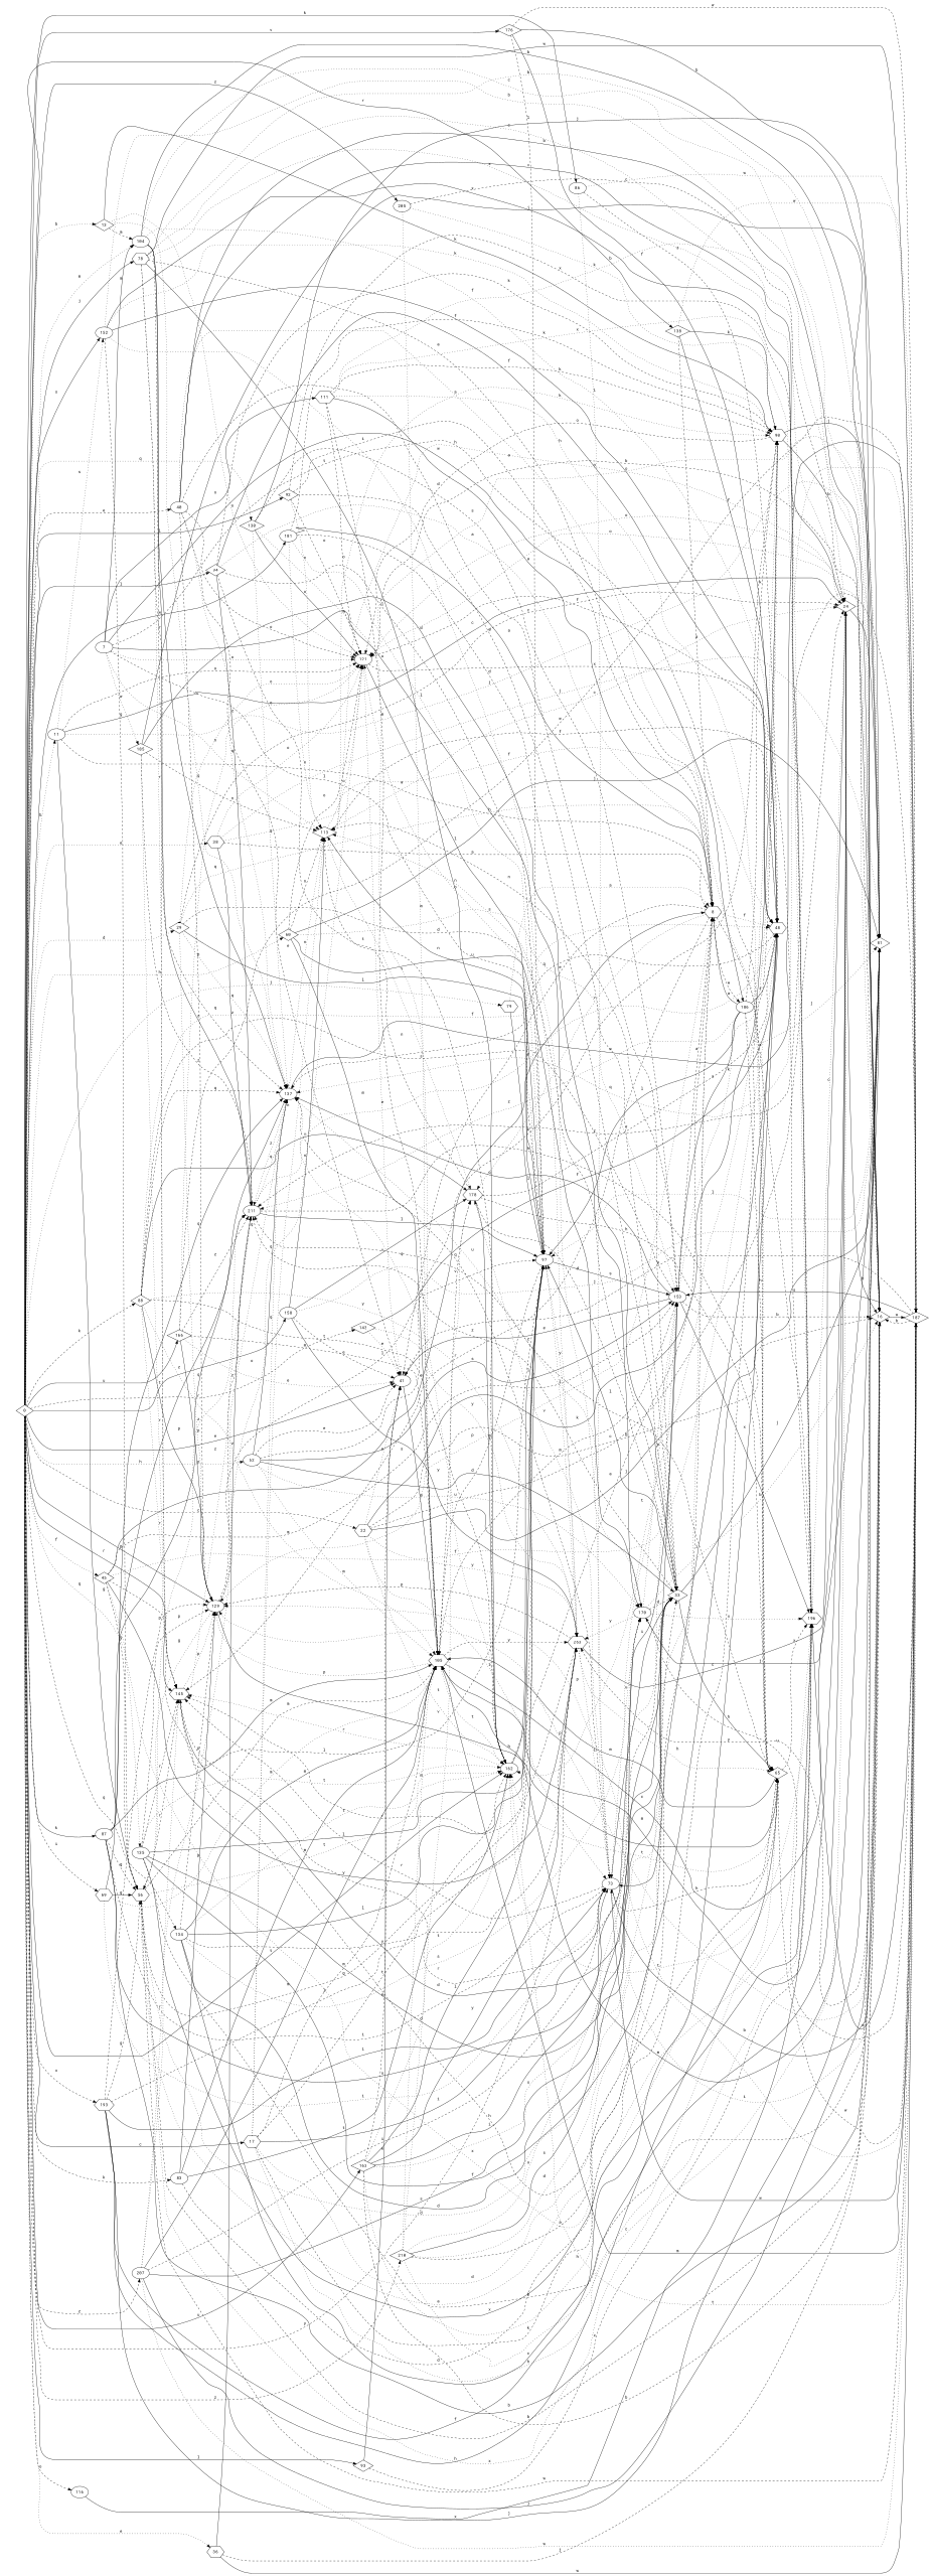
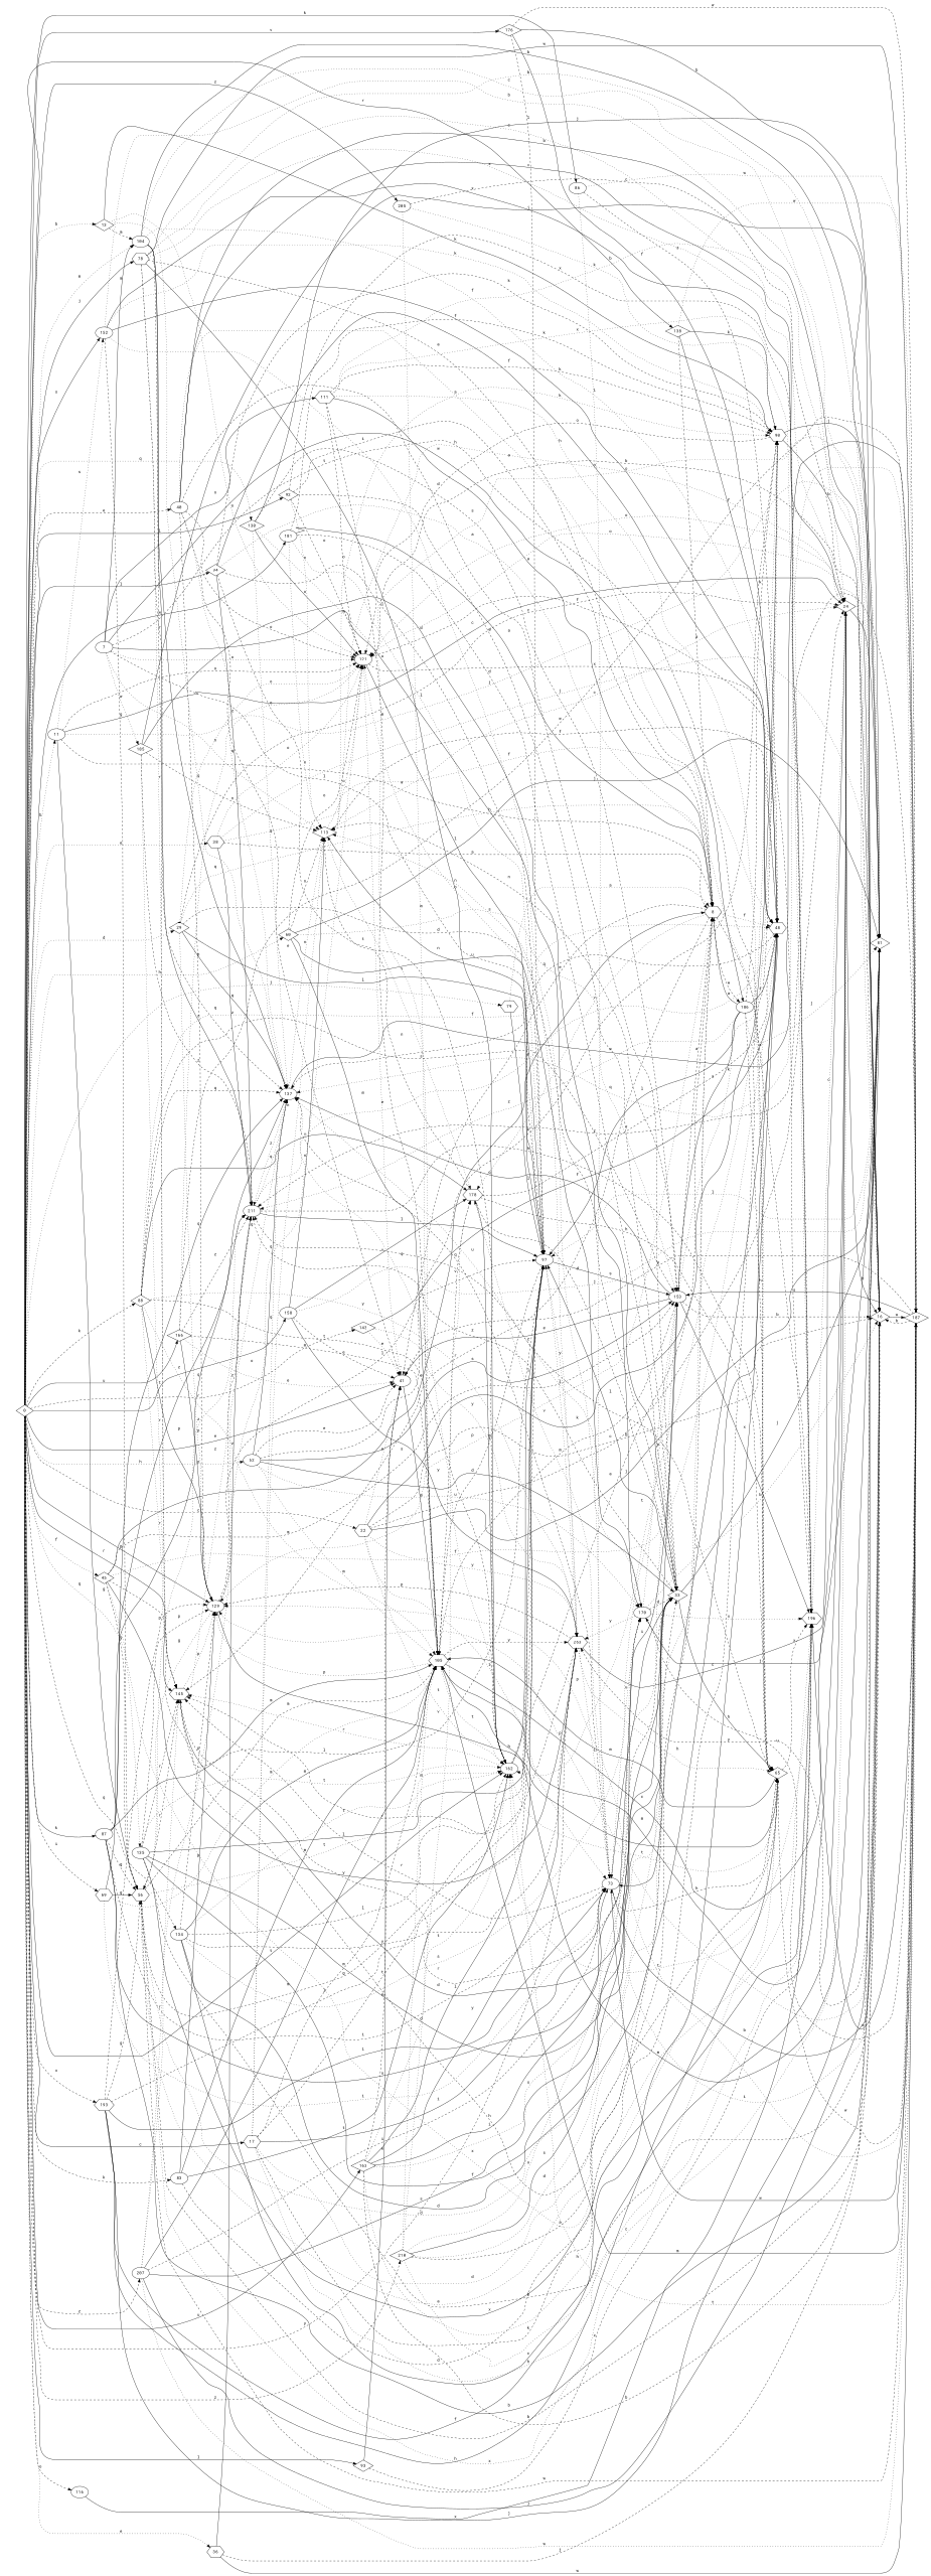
  strict digraph {
    fontname="Roboto Mono"
    rankdir=LR
    node [fontname="Roboto Mono" shape=ellipse]
    edge [fontname="Roboto Mono" style=dotted]
    0 [shape=diamond]
    11
    13 [shape=diamond]
    17 [shape=hexagon]
    22 [shape=hexagon]
    29 [shape=diamond]
    36 [shape=hexagon]
    38 [shape=hexagon]
    40
    41
    45 [shape=diamond]
    60 [shape=diamond]
    62
    69 [shape=hexagon]
    78 [shape=hexagon]
    79 [shape=hexagon]
    83
    86
    87
    88 [shape=diamond]
    92 [shape=diamond]
    93 [shape=diamond]
    94 [shape=diamond]
    104
    116
    129
    130 [shape=diamond]
    134
    135
    138 [shape=diamond]
    143 [shape=diamond]
    145 [shape=hexagon]
    152
    158
    162
    163 [shape=diamond]
    166 [shape=diamond]
    176 [shape=diamond]
    181
    193 [shape=hexagon]
    n41 [label=263 shape=hexagon]
    205
    207
    210 [shape=diamond]
    121
    8 [shape=hexagon]
    24 [shape=diamond]
    56 [shape=hexagon]
    81 [shape=diamond]
    90 [shape=hexagon]
    137
    65 [shape=diamond]
    113 [shape=diamond]
    73
    33 [shape=diamond]
    105 [shape=hexagon]
    16 [shape=diamond]
    97
    187 [shape=diamond]
    211
    48 [shape=hexagon]
    196 [shape=hexagon]
    153
    170
    178 [shape=hexagon]
    7
    111 [shape=hexagon]
    185 [shape=diamond]
    186
    0 -> 11 [label=b]
    0 -> 13 [label=b]
    0 -> 17 [label=c style=solid]
    0 -> 22 [label=c style=dashed]
    0 -> 29 [label=d]
    0 -> 36 [label=e]
    0 -> 38 [label=e]
    0 -> 40 [label=e style=dashed]
    0 -> 41 [label=e style=solid]
    0 -> 45 [label=f]
    0 -> 60 [label=h]
    0 -> 62 [label=h]
    0 -> 69 [label=i style=dashed]
    0 -> 78 [label=j style=solid]
    0 -> 79 [label=j]
    0 -> 83 [label=k style=dashed]
    0 -> 86 [label=k style=solid]
    0 -> 87 [label=k style=solid]
    0 -> 88 [label=k style=dashed]
    0 -> 92 [label=l style=solid]
    0 -> 93 [label=l style=solid]
    0 -> 94 [label=l style=solid]
    0 -> 104 [label=m]
    0 -> 116 [label=o style=dashed]
    0 -> 129 [label=p style=solid]
    0 -> 130 [label=q]
    0 -> 134 [label=q style=dashed]
    0 -> 135 [label=q]
    0 -> 138 [label=r style=solid]
    0 -> 143 [label=r style=dashed]
    0 -> 145 [label=r style=solid]
    0 -> 152 [label=s style=solid]
    0 -> 158 [label=t style=solid]
    0 -> 162 [label=t style=solid]
    0 -> 163 [label=u style=solid]
    0 -> 166 [label=u style=solid]
    0 -> 176 [label=v style=solid]
    0 -> 181 [label=w style=solid]
    0 -> 193 [label=x style=dashed]
    0 -> n41 [label=y style=dashed]
    0 -> 205 [label=z style=solid]
    0 -> 207 [label=z style=dashed]
    0 -> 210 [label=z style=dashed]
    11 -> 152 [label=s]
    11 -> 121 [label=o style=dashed]
    11 -> 8 [label=a style=dashed]
    11 -> 24 [label=c style=solid]
    11 -> 56 [label=g style=solid]
    11 -> 81 [label=j]
    13 -> 104 [label=m style=dashed]
    13 -> 121 [label=o]
    13 -> 90 [label=k style=solid]
    13 -> 137 [label=q]
    17 -> 162 [label=t style=dashed]
    17 -> 90 [label=k style=dashed]
    17 -> 137 [label=q]
    17 -> 65 [label=h]
    17 -> 113 [label=n]
    17 -> 73 [label=i style=solid]
    17 -> 33 [label=d]
    17 -> 105 [label=m style=dashed]
    22 -> 41 [label=e]
    22 -> 162 [label=t]
    22 -> n41 [label=y]
    22 -> 24 [label=c style=dashed]
    22 -> 81 [label=j style=solid]
    22 -> 90 [label=k style=solid]
    22 -> 73 [label=i]
    22 -> 16 [label=b style=dashed]
    29 -> 129 [label=p]
    29 -> 121 [label=o]
    29 -> 24 [label=c style=dashed]
-   29 -> 137 [label=q]
+   29 -> 137 [label=q style=solid]
    29 -> 65 [label=h]
    29 -> 33 [label=d style=dashed]
    29 -> 97 [label=l style=solid]
    36 -> 81 [label=j style=dashed]
    36 -> 187 [label=w style=solid]
    36 -> 211 [label=z style=solid]
    38 -> 121 [label=o]
    38 -> 8 [label=a style=dashed]
    38 -> 81 [label=j]
    38 -> 211 [label=z style=solid]
    38 -> 48 [label=f]
    40 -> 41 [label=e style=dashed]
    40 -> 129 [label=p style=dashed]
    40 -> 121 [label=o style=dashed]
    40 -> 8 [label=a]
    40 -> 24 [label=v style=solid]
    40 -> 137 [label=q]
    40 -> 33 [label=d style=dashed]
    40 -> 16 [label=b style=solid]
    41 -> 105 [label=m style=solid]
    45 -> n41 [label=y style=solid]
    45 -> 8 [label=a style=solid]
    45 -> 56 [label=g style=dashed]
    45 -> 97 [label=l style=dashed]
    45 -> 48 [label=f]
    45 -> 196 [label=x]
    45 -> 153 [label=s style=dashed]
    60 -> 121 [label=o style=dashed]
    60 -> 81 [label=j style=solid]
    60 -> 113 [label=n style=dashed]
    60 -> 105 [label=m style=solid]
    60 -> 153 [label=s]
    60 -> 170 [label=u style=solid]
    62 -> 41 [label=e style=dashed]
    62 -> 90 [label=k style=dashed]
    62 -> 137 [label=q style=solid]
    62 -> 33 [label=d style=solid]
    62 -> 105 [label=m]
    62 -> 153 [label=s style=solid]
    62 -> 170 [label=u]
    69 -> 56 [label=g style=solid]
    69 -> 137 [label=q style=solid]
    69 -> 73 [label=i]
    69 -> 105 [label=m]
    78 -> 145 [label=r]
    78 -> 162 [label=t style=solid]
    78 -> 8 [label=a style=dashed]
    78 -> 24 [label=c]
    78 -> 137 [label=q style=dashed]
    78 -> 16 [label=b]
    78 -> 187 [label=w style=solid]
    78 -> 196 [label=x]
    79 -> 8 [label=a]
    79 -> 97 [label=l style=solid]
    83 -> 129 [label=p style=solid]
    83 -> 162 [label=t style=solid]
    83 -> 33 [label=d style=dashed]
    83 -> 105 [label=m style=solid]
    86 -> 73 [label=i]
    86 -> 187 [label=w]
    86 -> 48 [label=f style=dashed]
    87 -> 56 [label=g style=dashed]
    87 -> 137 [label=q style=solid]
    87 -> 73 [label=i style=dashed]
    87 -> 105 [label=m style=solid]
    87 -> 16 [label=b style=solid]
    87 -> 211 [label=z style=solid]
    87 -> 170 [label=u style=solid]
    88 -> 129 [label=p style=solid]
    88 -> 145 [label=r]
    88 -> 162 [label=t style=dashed]
    88 -> n41 [label=y]
    88 -> 137 [label=q style=dashed]
    88 -> 105 [label=m]
    88 -> 48 [label=f]
    88 -> 153 [label=s style=dashed]
    88 -> 178 [label=v style=solid]
    92 -> 121 [label=o style=dashed]
    92 -> 8 [label=a style=dashed]
    92 -> 113 [label=n]
    92 -> 33 [label=d style=dashed]
    92 -> 196 [label=x style=dashed]
    93 -> 41 [label=e style=solid]
    93 -> 196 [label=x style=dashed]
    94 -> 162 [label=t style=dashed]
    94 -> 8 [label=a]
    94 -> 90 [label=k style=dashed]
    94 -> 97 [label=l style=dashed]
    94 -> 211 [label=z style=solid]
    94 -> 48 [label=f style=solid]
    104 -> 145 [label=r style=dashed]
    104 -> 24 [label=c]
    104 -> 137 [label=q style=solid]
    104 -> 16 [label=b style=solid]
    104 -> 211 [label=z style=solid]
    104 -> 48 [label=f]
    116 -> 196 [label=x style=solid]
    129 -> 56 [label=g]
    129 -> 137 [label=q]
    129 -> 65 [label=h style=solid]
    129 -> 97 [label=l style=dashed]
    129 -> 211 [label=z style=dashed]
    130 -> 121 [label=o style=solid]
    130 -> 81 [label=j style=solid]
    130 -> 137 [label=q]
    130 -> 105 [label=m]
    130 -> 153 [label=s style=dashed]
    134 -> 129 [label=p style=dashed]
    134 -> 162 [label=t]
    134 -> n41 [label=y style=dashed]
    134 -> 24 [label=c style=solid]
    134 -> 33 [label=d style=solid]
    134 -> 105 [label=m style=solid]
-   134 -> 97 [label=l style=solid]
+   134 -> 97 [label=l style=dashed]
    134 -> 153 [label=s]
    135 -> 129 [label=p style=dashed]
    135 -> 145 [label=r style=dashed]
    135 -> 162 [label=t]
    135 -> 33 [label=d style=solid]
    135 -> 16 [label=b style=dashed]
    135 -> 97 [label=l style=solid]
    135 -> 48 [label=f style=solid]
    135 -> 196 [label=x style=solid]
    138 -> 8 [label=a style=dashed]
    138 -> 90 [label=k style=solid]
    138 -> 187 [label=w]
    138 -> 48 [label=f style=solid]
    143 -> 41 [label=e]
    143 -> n41 [label=y]
    143 -> 48 [label=f style=solid]
    145 -> 129 [label=p]
    145 -> 65 [label=h style=dashed]
    145 -> 33 [label=d style=solid]
    145 -> 211 [label=z]
    152 -> 56 [label=g style=dashed]
    152 -> 90 [label=k]
    152 -> 73 [label=i]
    152 -> 16 [label=b]
    152 -> 48 [label=f style=solid]
    152 -> 196 [label=x style=solid]
    158 -> 41 [label=e style=dashed]
    158 -> n41 [label=y style=solid]
    158 -> 81 [label=j]
    158 -> 113 [label=n style=solid]
    158 -> 178 [label=v style=solid]
    162 -> 145 [label=r]
    162 -> 8 [label=a style=dashed]
    162 -> 137 [label=q]
    162 -> 97 [label=l style=solid]
    163 -> 41 [label=e style=dashed]
    163 -> 162 [label=t]
    163 -> n41 [label=y style=solid]
    163 -> 65 [label=h]
    163 -> 73 [label=i style=solid]
    163 -> 16 [label=b style=dashed]
    163 -> 97 [label=l style=solid]
    163 -> 153 [label=s]
    166 -> 41 [label=e]
    166 -> 129 [label=p style=solid]
    166 -> 121 [label=o]
    166 -> 105 [label=m style=dashed]
    166 -> 187 [label=w style=dashed]
    166 -> 211 [label=z style=dashed]
    176 -> 16 [label=b style=solid]
    176 -> 97 [label=l style=dashed]
    176 -> 187 [label=w style=dashed]
    176 -> 48 [label=f style=solid]
    181 -> 8 [label=a style=solid]
    181 -> 90 [label=k style=dashed]
    181 -> 113 [label=n]
    181 -> 33 [label=d style=dashed]
    181 -> 97 [label=l]
    193 -> 129 [label=p style=dashed]
    193 -> 56 [label=g style=dashed]
    193 -> 81 [label=j style=solid]
    193 -> 65 [label=h style=solid]
    193 -> 73 [label=i style=solid]
    193 -> 97 [label=l style=dashed]
    193 -> 48 [label=f style=solid]
    n41 -> 129 [label=p style=dashed]
    n41 -> 145 [label=r style=dashed]
    n41 -> 24 [label=c style=solid]
    n41 -> 65 [label=h]
    n41 -> 113 [label=n]
    n41 -> 73 [label=i]
    n41 -> 97 [label=l]
    205 -> 24 [label=c style=dashed]
    205 -> 90 [label=k]
    205 -> 105 [label=m]
    207 -> 145 [label=r]
    207 -> 121 [label=o]
    207 -> 81 [label=j style=solid]
    207 -> 73 [label=i style=dashed]
    207 -> 105 [label=m style=solid]
    207 -> 187 [label=w]
    207 -> 153 [label=s style=solid]
    210 -> 8 [label=a style=dashed]
    210 -> 24 [label=c]
    210 -> 33 [label=d]
    210 -> 105 [label=m]
    210 -> 153 [label=s style=solid]
    210 -> 170 [label=u]
    210 -> 178 [label=v]
    121 -> 41 [label=e]
    121 -> 16 [label=b style=dashed]
    121 -> 97 [label=l style=solid]
    121 -> 48 [label=f style=dashed]
    121 -> 196 [label=x style=dashed]
    8 -> 41 [label=e style=dashed]
    8 -> 129 [label=p]
    8 -> 145 [label=r style=dashed]
    8 -> 48 [label=f]
    8 -> 196 [label=x style=dashed]
    8 -> 178 [label=v]
    8 -> 186 [label=w style=dashed]
    24 -> 121 [label=o]
    24 -> 81 [label=j style=solid]
    24 -> 113 [label=n]
    24 -> 105 [label=m style=solid]
    24 -> 16 [label=b style=solid]
    56 -> 145 [label=r style=dashed]
    56 -> 162 [label=t]
    56 -> 8 [label=a]
    56 -> 33 [label=d]
    56 -> 105 [label=m style=dashed]
    56 -> 16 [label=b style=dashed]
    56 -> 187 [label=w style=dashed]
    56 -> 211 [label=z]
    56 -> 196 [label=x]
    81 -> 121 [label=o]
    81 -> 105 [label=m style=solid]
    81 -> 97 [label=l]
    90 -> 162 [label=t]
    90 -> 121 [label=o style=dashed]
    90 -> 81 [label=j style=solid]
    90 -> 16 [label=b style=solid]
    137 -> 113 [label=n]
    137 -> 187 [label=w style=solid]
    137 -> 211 [label=z]
    137 -> 170 [label=u]
    65 -> 162 [label=t]
    65 -> 105 [label=m style=solid]
    65 -> 187 [label=w style=dashed]
    65 -> 211 [label=z style=dashed]
    65 -> 196 [label=x style=dashed]
    113 -> 121 [label=o]
    113 -> 24 [label=c]
    113 -> 90 [label=k]
    113 -> 48 [label=f style=dashed]
    113 -> 178 [label=v]
    73 -> 145 [label=r style=dashed]
    73 -> 137 [label=q style=dashed]
    73 -> 65 [label=h style=dashed]
    73 -> 16 [label=b style=solid]
    73 -> 187 [label=w style=solid]
    73 -> 170 [label=u]
    73 -> 178 [label=v]
    33 -> 145 [label=r style=dashed]
    33 -> 81 [label=j style=solid]
    33 -> 65 [label=h style=solid]
    33 -> 73 [label=i style=solid]
    33 -> 97 [label=l style=solid]
    33 -> 211 [label=z style=dashed]
    105 -> 129 [label=p]
    105 -> 162 [label=t]
    105 -> n41 [label=y style=dashed]
    105 -> 24 [label=c style=solid]
    105 -> 178 [label=v style=dashed]
    16 -> 129 [label=p]
    16 -> n41 [label=y style=dashed]
    16 -> 121 [label=o]
    16 -> 73 [label=i]
    16 -> 187 [label=w style=solid]
    97 -> n41 [label=y]
    97 -> 121 [label=o]
    97 -> 56 [label=g style=dashed]
    97 -> 113 [label=n style=solid]
    97 -> 105 [label=m style=dashed]
    97 -> 153 [label=s style=solid]
    187 -> 41 [label=e style=dashed]
    187 -> 129 [label=p]
    187 -> 162 [label=t]
    187 -> 137 [label=q]
    187 -> 105 [label=m style=solid]
    187 -> 16 [label=b style=dashed]
    187 -> 211 [label=z style=dashed]
    187 -> 196 [label=x style=solid]
    187 -> 153 [label=s style=solid]
    187 -> 170 [label=u style=dashed]
    211 -> 137 [label=q]
    211 -> 65 [label=h style=dashed]
    211 -> 97 [label=l style=solid]
    211 -> 48 [label=f]
    48 -> 137 [label=q style=dashed]
    48 -> 73 [label=i style=solid]
    196 -> 162 [label=t]
    196 -> 24 [label=c]
    153 -> 41 [label=e style=solid]
    153 -> 8 [label=a style=dashed]
    153 -> 90 [label=k]
    153 -> 137 [label=q style=solid]
    153 -> 113 [label=n style=dashed]
    153 -> 105 [label=m style=dashed]
    153 -> 16 [label=b style=dashed]
    153 -> 196 [label=x style=solid]
    170 -> n41 [label=y]
    170 -> 81 [label=j style=solid]
    170 -> 33 [label=d style=dashed]
    170 -> 16 [label=b]
    170 -> 196 [label=x]
    170 -> 153 [label=p]
    178 -> 162 [label=t style=solid]
    178 -> 65 [label=h style=dashed]
    178 -> 113 [label=n style=dashed]
    178 -> 33 [label=d style=dashed]
    178 -> 48 [label=f style=dashed]
    7 -> 104 [label=m style=solid]
    7 -> 121 [label=o]
    7 -> 65 [label=h style=dashed]
    7 -> 113 [label=n]
    7 -> 97 [label=l style=dashed]
    7 -> 170 [label=u style=solid]
    7 -> 111 [label=n style=solid]
    7 -> 185 [label=w]
    7 -> 186 [label=w style=solid]
    111 -> 121 [label=o style=dashed]
    111 -> 8 [label=a style=solid]
    111 -> 90 [label=k style=dashed]
    111 -> 65 [label=h]
    111 -> 105 [label=m style=dashed]
    111 -> 16 [label=b]
    111 -> 196 [label=x]
    185 -> 145 [label=r]
    185 -> 81 [label=j style=solid]
    185 -> 113 [label=n style=dashed]
    185 -> 33 [label=d style=solid]
    185 -> 211 [label=z style=dashed]
    186 -> 8 [label=a style=solid]
    186 -> 81 [label=j]
    186 -> 90 [label=k style=dashed]
    186 -> 65 [label=h style=dashed]
    186 -> 97 [label=l style=solid]
    186 -> 211 [label=z]
    186 -> 48 [label=f style=solid]
    186 -> 153 [label=s style=solid]
  }
